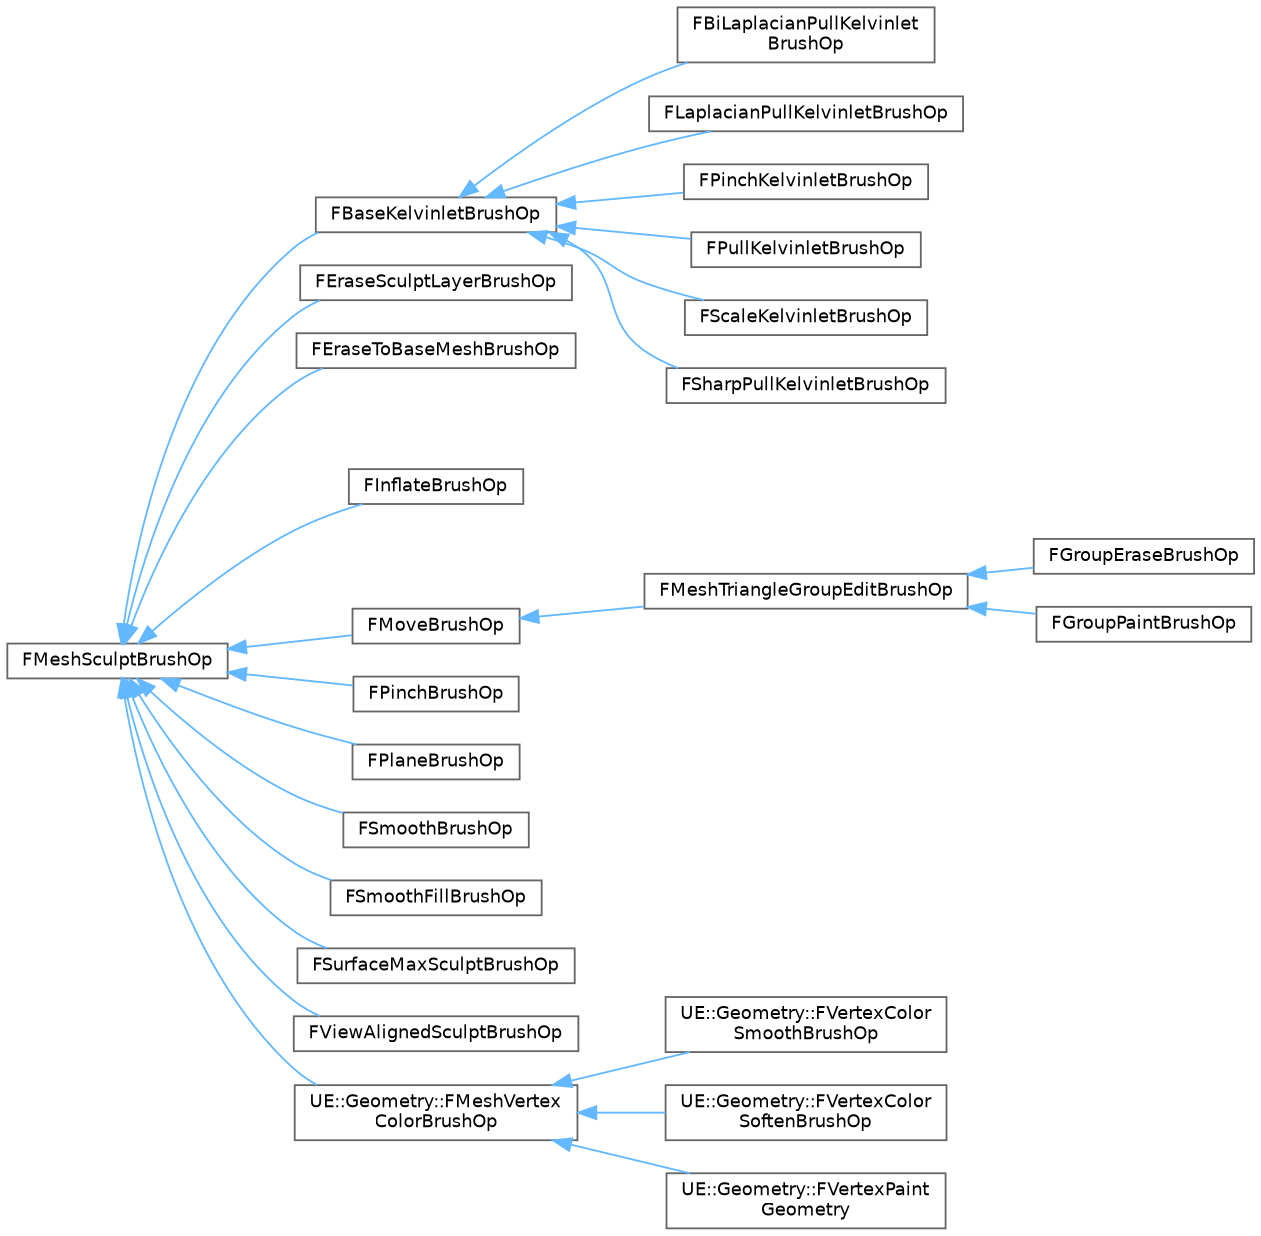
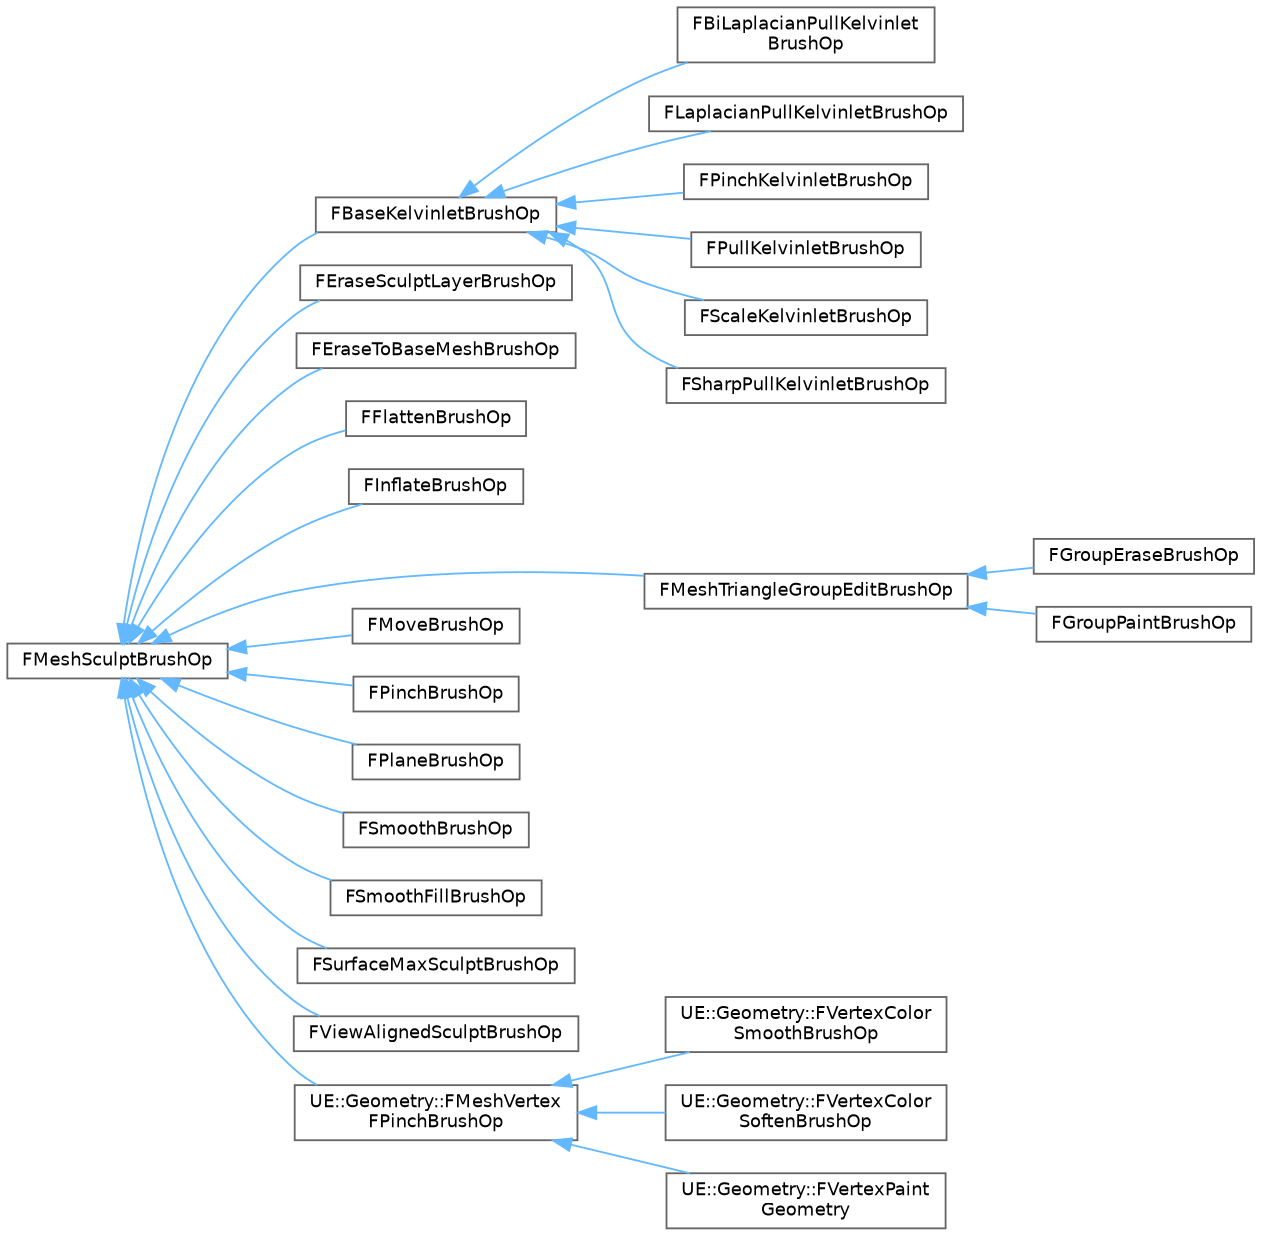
  digraph {
    rankdir=LR
    node [color=grey40 fillcolor=white fontname=Helvetica fontsize=10 shape=box style=filled]
    edge [color=steelblue1 dir=back fontname=Helvetica fontsize=10 labelfontname=Helvetica labelfontsize=10 style=solid]
    n1 [height=0.2 label=FMeshSculptBrushOp width=0.4]
    n2 [height=0.2 label=FBaseKelvinletBrushOp width=0.4]
    n3 [height=0.2 label=FEraseSculptLayerBrushOp width=0.4]
    n4 [height=0.2 label=FEraseToBaseMeshBrushOp width=0.4]
+   n5 [height=0.2 label=FFlattenBrushOp width=0.4]
    n6 [height=0.2 label=FInflateBrushOp width=0.4]
    n7 [height=0.2 label=FMeshTriangleGroupEditBrushOp width=0.4]
    n8 [height=0.2 label=FMoveBrushOp width=0.4]
    n9 [height=0.2 label=FPinchBrushOp width=0.4]
    n10 [height=0.2 label=FPlaneBrushOp width=0.4]
    n11 [height=0.2 label=FSmoothBrushOp width=0.4]
    n12 [height=0.2 label=FSmoothFillBrushOp width=0.4]
    n13 [height=0.2 label=FSurfaceMaxSculptBrushOp width=0.4]
    n14 [height=0.2 label=FViewAlignedSculptBrushOp width=0.4]
-   n15 [height=0.2 label="UE::Geometry::FMeshVertex\lColorBrushOp" width=0.4]
+   n15 [height=0.2 label="UE::Geometry::FMeshVertex\lFPinchBrushOp" width=0.4]
    n16 [height=0.2 label="FBiLaplacianPullKelvinlet\lBrushOp" width=0.4]
    n17 [height=0.2 label=FLaplacianPullKelvinletBrushOp width=0.4]
    n18 [height=0.2 label=FPinchKelvinletBrushOp width=0.4]
    n19 [height=0.2 label=FPullKelvinletBrushOp width=0.4]
    n20 [height=0.2 label=FScaleKelvinletBrushOp width=0.4]
    n21 [height=0.2 label=FSharpPullKelvinletBrushOp width=0.4]
    n22 [height=0.2 label=FGroupEraseBrushOp width=0.4]
    n23 [height=0.2 label=FGroupPaintBrushOp width=0.4]
    n24 [height=0.2 label="UE::Geometry::FVertexColor\lSmoothBrushOp" width=0.4]
    n25 [height=0.2 label="UE::Geometry::FVertexColor\lSoftenBrushOp" width=0.4]
    n26 [height=0.2 label="UE::Geometry::FVertexPaint\lGeometry" width=0.4]
    n1 -> n2
    n1 -> n3
    n1 -> n4
+   n1 -> n5
    n1 -> n6
-   n8 -> n7
+   n1 -> n7
    n1 -> n8
    n1 -> n9
    n1 -> n10
    n1 -> n11
    n1 -> n12
    n1 -> n13
    n1 -> n14
    n1 -> n15
    n2 -> n16
    n2 -> n17
    n2 -> n18
    n2 -> n19
    n2 -> n20
    n2 -> n21
    n7 -> n22
    n7 -> n23
    n15 -> n24
    n15 -> n25
    n15 -> n26
  }
